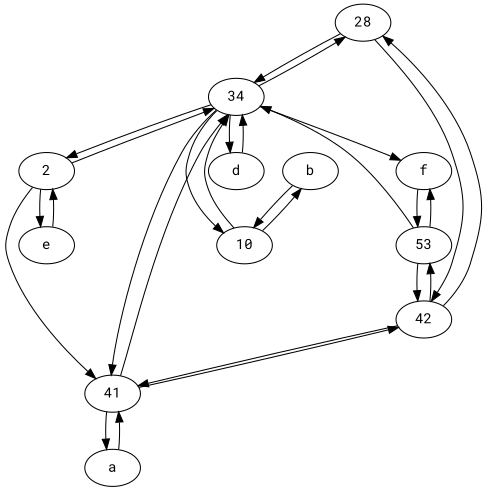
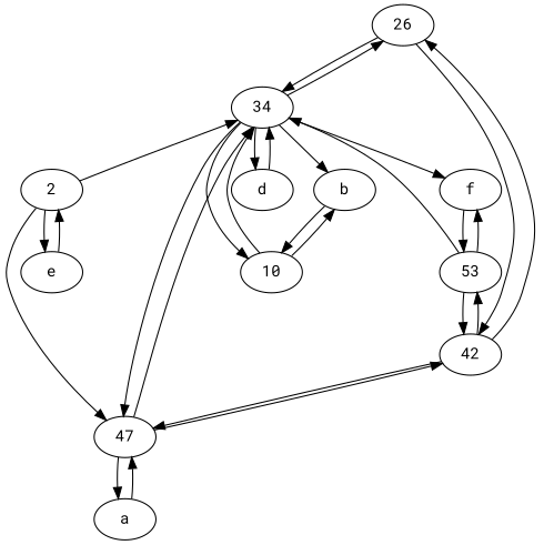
  digraph {
    fontname="Roboto Mono"
    node [fontname="Roboto Mono"]
    edge [fontname="Roboto Mono"]
-   26 [label=28]
+   26
    34
    42
    f
    53
    e
    2
-   41
+   41 [label=47]
    10
    d
    a
    b
    26 -> 34
    26 -> 42
    34 -> 26
    34 -> f
-   34 -> 2
+   34 -> b
    34 -> 41
    34 -> 10
    34 -> d
    42 -> 26
    42 -> 53
    42 -> 41
    f -> 53
    53 -> 34
    53 -> 42
    53 -> f
    e -> 2
    2 -> 34
    2 -> e
    2 -> 41
    41 -> 34
    41 -> 42
    41 -> a
    10 -> 34
    10 -> b
    d -> 34
    a -> 41
    b -> 10
  }
